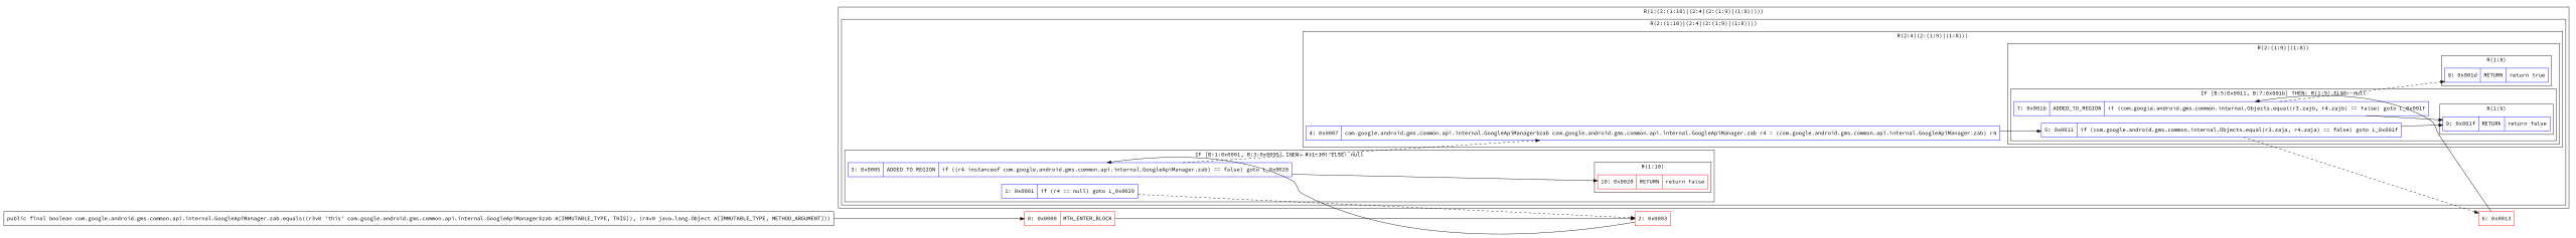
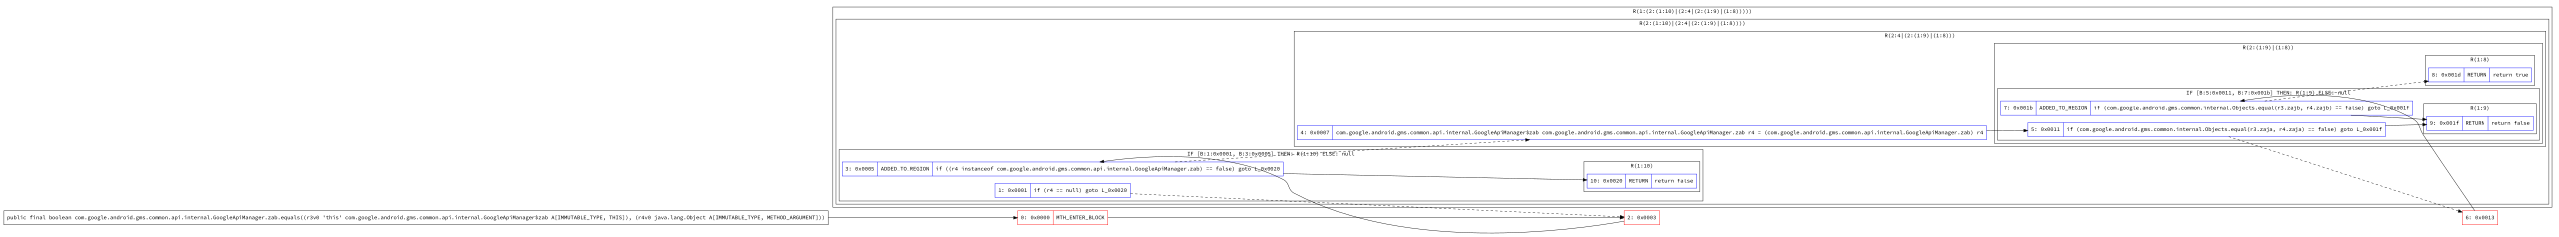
  digraph {
    fontname="Source Code Pro"
    rankdir=LR
    node [color=blue fontname="Source Code Pro" shape=record]
    edge [fontname="Source Code Pro"]
-   n1 [color=red label="{10\:\ 0x0020|RETURN\l|return false\l}"]
+   n1 [label="{10\:\ 0x0020|RETURN\l|return false\l}"]
    n2 [label="{1\:\ 0x0001|if (r4 == null) goto L_0x0020\l}"]
    n3 [label="{3\:\ 0x0005|ADDED_TO_REGION\l|if ((r4 instanceof com.google.android.gms.common.api.internal.GoogleApiManager.zab) == false) goto L_0x0020\l}"]
    n4 [label="{9\:\ 0x001f|RETURN\l|return false\l}"]
    n5 [label="{5\:\ 0x0011|if (com.google.android.gms.common.internal.Objects.equal(r3.zaja, r4.zaja) == false) goto L_0x001f\l}"]
    n6 [label="{7\:\ 0x001b|ADDED_TO_REGION\l|if (com.google.android.gms.common.internal.Objects.equal(r3.zajb, r4.zajb) == false) goto L_0x001f\l}"]
    n7 [label="{8\:\ 0x001d|RETURN\l|return true\l}"]
    n8 [label="{4\:\ 0x0007|com.google.android.gms.common.api.internal.GoogleApiManager$zab com.google.android.gms.common.api.internal.GoogleApiManager.zab r4 = (com.google.android.gms.common.api.internal.GoogleApiManager.zab) r4\l}"]
    n9 [color=red label="{2\:\ 0x0003}"]
    n10 [color=red label="{6\:\ 0x0013}"]
    n11 [color=red label="{0\:\ 0x0000|MTH_ENTER_BLOCK\l}"]
    n12 [label="{public final boolean com.google.android.gms.common.api.internal.GoogleApiManager.zab.equals((r3v0 'this' com.google.android.gms.common.api.internal.GoogleApiManager$zab A[IMMUTABLE_TYPE, THIS]), (r4v0 java.lang.Object A[IMMUTABLE_TYPE, METHOD_ARGUMENT])) }" color=""]
    subgraph cluster_1 {
      label="R(1:(2:(1:10)|(2:4|(2:(1:9)|(1:8)))))"
      subgraph cluster_2 {
        label="R(2:(1:10)|(2:4|(2:(1:9)|(1:8))))"
        subgraph cluster_3 {
          label="IF [B:1:0x0001, B:3:0x0005] THEN: R(1:10) ELSE: null"
          n2
          n3
          subgraph cluster_4 {
            label="R(1:10)"
            n1
          }
        }
        subgraph cluster_5 {
          label="R(2:4|(2:(1:9)|(1:8)))"
          n8
          subgraph cluster_6 {
            label="R(2:(1:9)|(1:8))"
            subgraph cluster_7 {
              label="IF [B:5:0x0011, B:7:0x001b] THEN: R(1:9) ELSE: null"
              n5
              n6
              subgraph cluster_8 {
                label="R(1:9)"
                n4
              }
            }
            subgraph cluster_9 {
              label="R(1:8)"
              n7
            }
          }
        }
      }
    }
    n2 -> n9 [style=dashed]
    n3 -> n1
    n3 -> n8 [style=dashed]
    n5 -> n4
    n5 -> n10 [style=dashed]
    n6 -> n4
    n6 -> n7 [style=dashed]
    n8 -> n5
    n9 -> n3
    n10 -> n6
    n11 -> n9
    n12 -> n11
  }
